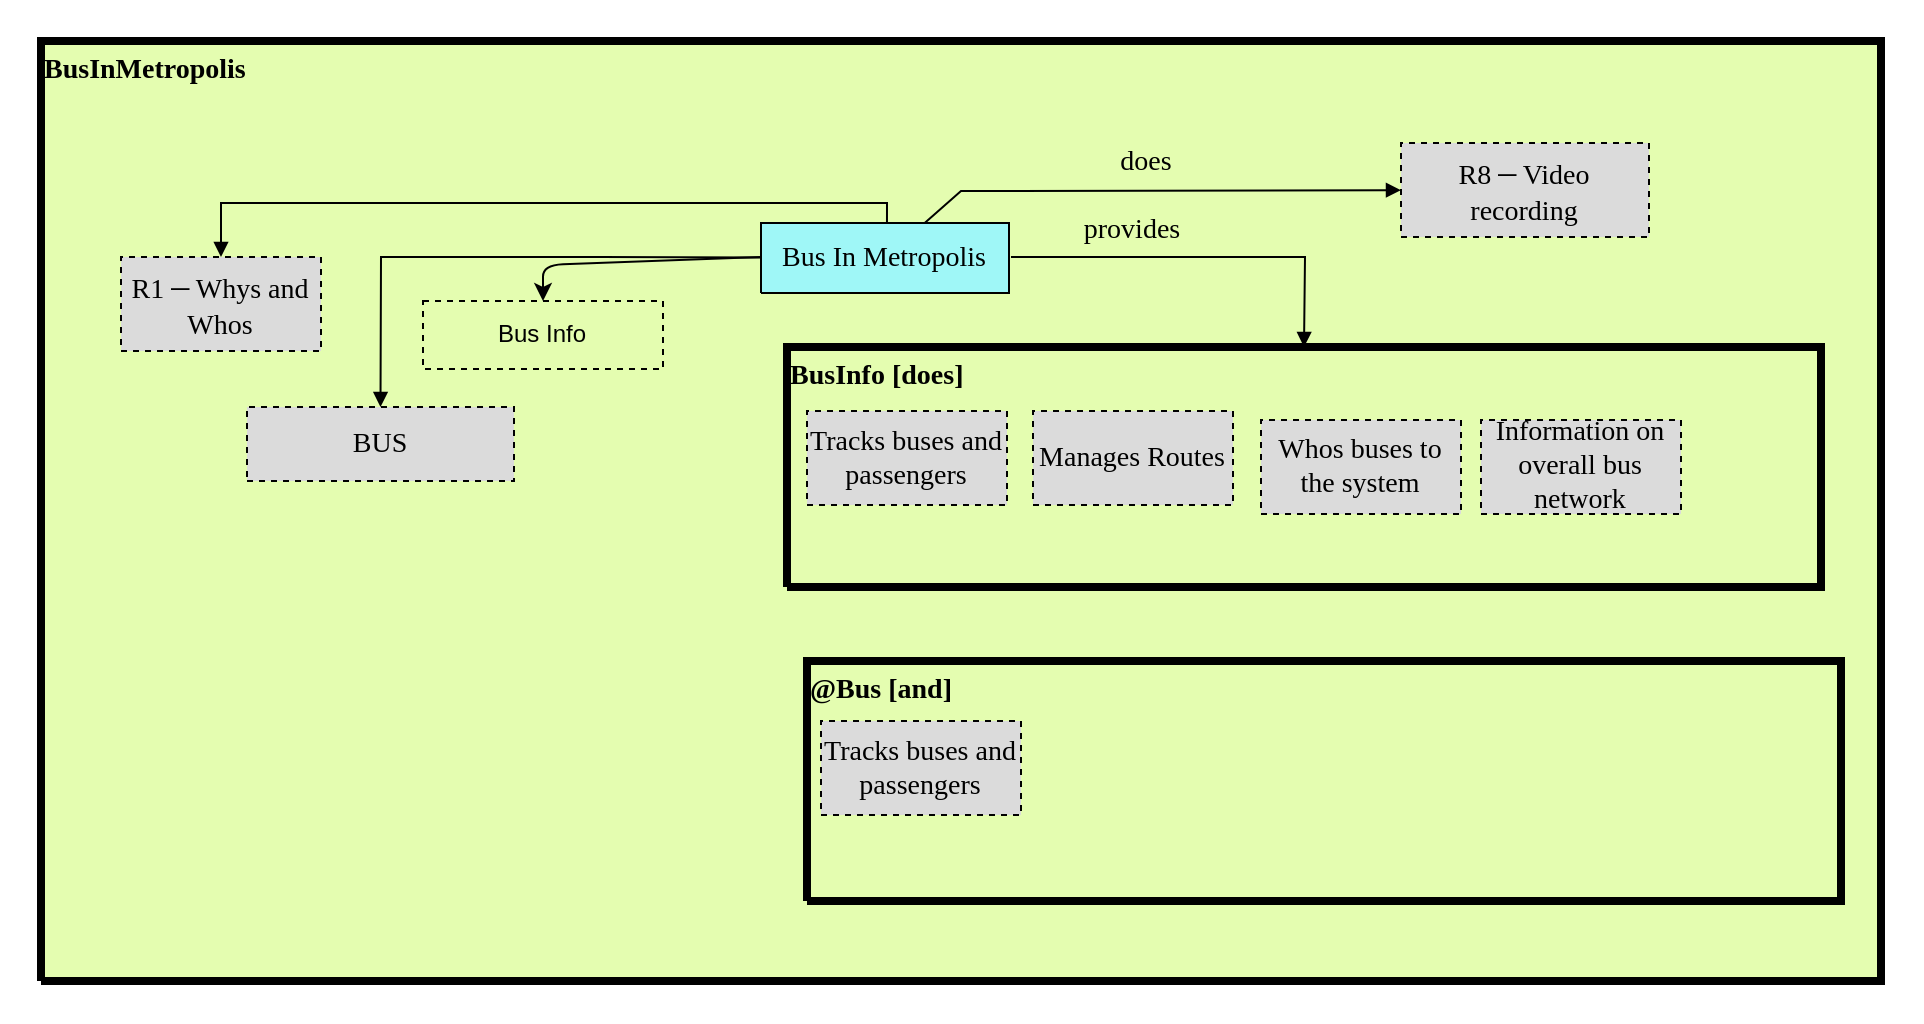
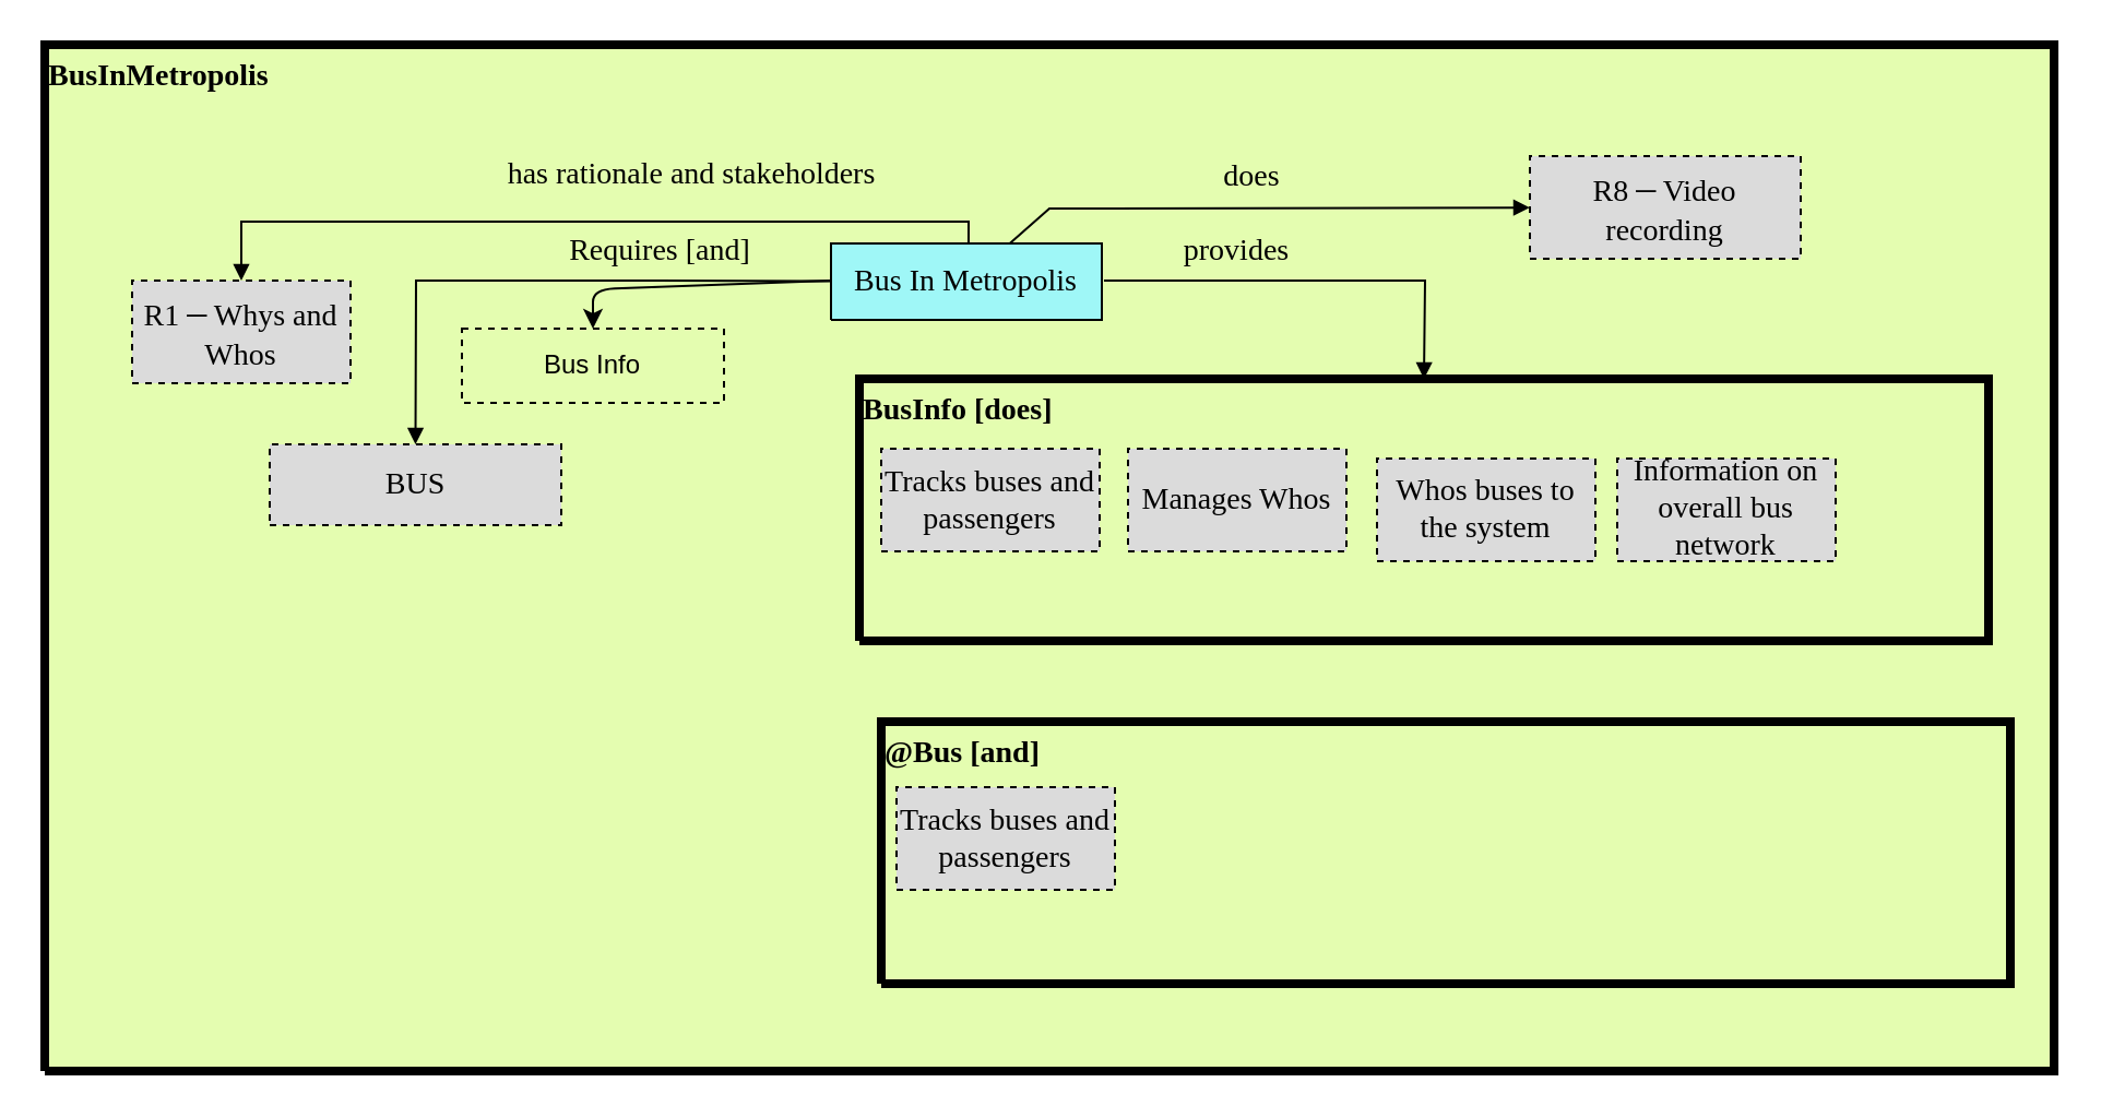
  <mxCell id="0" />
  <mxCell id="1" parent="0" />
  <mxCell id="2" value="&lt;p style=&quot;margin-left: 0 ; margin-right: 0 ; margin-top: 0px ; margin-bottom: 0px ; text-indent: 0 ; direction: ltr&quot;&gt;&lt;font style=&quot;font-size: 14px ; font-family: &amp;#34;lucida sans&amp;#34; ; color: #000000 ; direction: ltr ; letter-spacing: 0px ; line-height: 120% ; opacity: 1&quot;&gt;&lt;b&gt;BusInMetropolis&lt;br&gt;&lt;/b&gt;&lt;/font&gt;&lt;/p&gt;" style="verticalAlign=top;align=left;vsdxID=1;fillColor=#e4fdb0;gradientColor=none;shape=stencil(nZBLDoAgDERP0z3SIyjew0SURgSD+Lu9kMZoXLhwN9O+tukAlrNpJg1SzDH4QW/URgNYgZTkjA4UkwJUgGXng+6DX1zLfmoymdXo17xh5zmRJ6Q42BWCfc2oJfdAr+Yv+AP9Cb7OJ3H/2JG1HNGz/84klThPVCc=);strokeColor=#000000;strokeWidth=4;labelBackgroundColor=none;rounded=0;html=1;whiteSpace=wrap;" vertex="1" parent="1"><mxGeometry y="20" width="920" height="470" as="geometry" x="20" /></mxCell>
  <mxCell id="3" value="&lt;p style=&quot;margin-left: 0 ; margin-right: 0 ; margin-top: 0px ; margin-bottom: 0px ; text-indent: 0 ; direction: ltr&quot;&gt;&lt;font style=&quot;font-size: 14px ; font-family: &amp;#34;lucida sans&amp;#34; ; color: #000000 ; direction: ltr ; letter-spacing: 0px ; line-height: 120% ; opacity: 1&quot;&gt;&lt;b&gt;BusInfo [does]&lt;br&gt;&lt;/b&gt;&lt;/font&gt;&lt;/p&gt;" style="verticalAlign=top;align=left;vsdxID=9;fillColor=#e4fdb0;gradientColor=none;shape=stencil(nZBLDoAgDERP0z3SIyjew0SURgSD+Lu9kMZoXLhwN9O+tukAlrNpJg1SzDH4QW/URgNYgZTkjA4UkwJUgGXng+6DX1zLfmoymdXo17xh5zmRJ6Q42BWCfc2oJfdAr+Yv+AP9Cb7OJ3H/2JG1HNGz/84klThPVCc=);strokeColor=#000000;strokeWidth=4;labelBackgroundColor=none;rounded=0;html=1;whiteSpace=wrap;" vertex="1" parent="1"><mxGeometry x="393" y="173" width="517" height="120" as="geometry" /></mxCell>
  <mxCell id="4" value="&lt;font style=&quot;font-size: 14px ; font-family: &amp;#34;lucida sans&amp;#34; ; color: #000000 ; direction: ltr ; letter-spacing: 0px ; line-height: 120% ; opacity: 1&quot;&gt;Bus In Metropolis&lt;/font&gt;&lt;font style=&quot;font-size: 14px ; font-family: &amp;#34;lucida sans&amp;#34; ; color: #000000 ; direction: ltr ; letter-spacing: 0px ; line-height: 120% ; opacity: 1&quot;&gt;&lt;br&gt;&lt;/font&gt;" style="verticalAlign=middle;align=center;vsdxID=2;fillColor=#9ff7f7;gradientColor=none;shape=stencil(nZBLDoAgDERP0z3SIyjew0SURgSD+Lu9kMZoXLhwN9O+tukAlrNpJg1SzDH4QW/URgNYgZTkjA4UkwJUgGXng+6DX1zLfmoymdXo17xh5zmRJ6Q42BWCfc2oJfdAr+Yv+AP9Cb7OJ3H/2JG1HNGz/84klThPVCc=);strokeColor=#000000;labelBackgroundColor=none;rounded=0;html=1;whiteSpace=wrap;" vertex="1" parent="1"><mxGeometry x="380" y="111" width="124" height="35" as="geometry" /></mxCell>
  <mxCell id="5" value="&lt;font style=&quot;font-size: 14px ; font-family: &amp;#34;lucida sans&amp;#34; ; color: #000000 ; direction: ltr ; letter-spacing: 0px ; line-height: 120% ; opacity: 1&quot;&gt;BUS&lt;br&gt;&lt;/font&gt;" style="verticalAlign=middle;align=center;vsdxID=4;fillColor=#dbdbdb;gradientColor=none;shape=stencil(nZBLDoAgDERP0z3SIyjew0SURgSD+Lu9kMZoXLhwN9O+tukAlrNpJg1SzDH4QW/URgNYgZTkjA4UkwJUgGXng+6DX1zLfmoymdXo17xh5zmRJ6Q42BWCfc2oJfdAr+Yv+AP9Cb7OJ3H/2JG1HNGz/84klThPVCc=);dashed=1;strokeColor=#000000;labelBackgroundColor=none;rounded=0;html=1;whiteSpace=wrap;" vertex="1" parent="1"><mxGeometry x="123" y="203" width="133.5" height="37" as="geometry" /></mxCell>
+ <mxCell id="6" value="&lt;font style=&quot;font-size:14px;font-family:Lucida Sans;color:#000000;direction:ltr;letter-spacing:0px;line-height:120%;opacity:1&quot;&gt;Requires [and]&lt;br/&gt;&lt;/font&gt;" style="verticalAlign=middle;align=center;vsdxID=6;fillColor=none;gradientColor=none;shape=stencil(nZBLDoAgDERP0z3SIyjew0SURgSD+Lu9kMZoXLhwN9O+tukAlrNpJg1SzDH4QW/URgNYgZTkjA4UkwJUgGXng+6DX1zLfmoymdXo17xh5zmRJ6Q42BWCfc2oJfdAr+Yv+AP9Cb7OJ3H/2JG1HNGz/84klThPVCc=);strokeColor=none;labelBackgroundColor=none;rounded=0;html=1;whiteSpace=wrap;" vertex="1" parent="1"><mxGeometry x="246" y="106" width="112" height="17" as="geometry" /></mxCell>
  <mxCell id="7" value="&lt;font style=&quot;font-size: 14px ; font-family: &amp;#34;lucida sans&amp;#34; ; color: #000000 ; direction: ltr ; letter-spacing: 0px ; line-height: 120% ; opacity: 1&quot;&gt;Tracks buses and&lt;br&gt;passengers&lt;br&gt;&lt;/font&gt;" style="verticalAlign=middle;align=center;vsdxID=7;fillColor=#dbdbdb;gradientColor=none;shape=stencil(nZBLDoAgDERP0z3SIyjew0SURgSD+Lu9kMZoXLhwN9O+tukAlrNpJg1SzDH4QW/URgNYgZTkjA4UkwJUgGXng+6DX1zLfmoymdXo17xh5zmRJ6Q42BWCfc2oJfdAr+Yv+AP9Cb7OJ3H/2JG1HNGz/84klThPVCc=);dashed=1;strokeColor=#000000;labelBackgroundColor=none;rounded=0;html=1;whiteSpace=wrap;" vertex="1" parent="1"><mxGeometry x="403" y="205" width="100" height="47" as="geometry" /></mxCell>
  <mxCell id="8" value="&lt;font style=&quot;font-size:14px;font-family:Lucida Sans;color:#000000;direction:ltr;letter-spacing:0px;line-height:120%;opacity:1&quot;&gt;provides&lt;br/&gt;&lt;/font&gt;" style="verticalAlign=middle;align=center;vsdxID=10;fillColor=none;gradientColor=none;shape=stencil(nZBLDoAgDERP0z3SIyjew0SURgSD+Lu9kMZoXLhwN9O+tukAlrNpJg1SzDH4QW/URgNYgZTkjA4UkwJUgGXng+6DX1zLfmoymdXo17xh5zmRJ6Q42BWCfc2oJfdAr+Yv+AP9Cb7OJ3H/2JG1HNGz/84klThPVCc=);strokeColor=none;labelBackgroundColor=none;rounded=0;html=1;whiteSpace=wrap;" vertex="1" parent="1"><mxGeometry x="516" y="106" width="100" height="17" as="geometry" /></mxCell>
  <mxCell id="9" value="&lt;font style=&quot;font-size:14px;font-family:Lucida Sans;color:#000000;direction:ltr;letter-spacing:0px;line-height:120%;opacity:1&quot;&gt;R1 &lt;/font&gt;&lt;font style=&quot;font-size:18px;font-family:Lucida Sans;color:#000000;direction:ltr;letter-spacing:0px;line-height:120%;opacity:1&quot;&gt;–&lt;/font&gt;&lt;font style=&quot;font-size:14px;font-family:Lucida Sans;color:#000000;direction:ltr;letter-spacing:0px;line-height:120%;opacity:1&quot;&gt; Whys and Whos&lt;br/&gt;&lt;/font&gt;" style="verticalAlign=middle;align=center;vsdxID=17;fillColor=#dbdbdb;gradientColor=none;shape=stencil(nZBLDoAgDERP0z3SIyjew0SURgSD+Lu9kMZoXLhwN9O+tukAlrNpJg1SzDH4QW/URgNYgZTkjA4UkwJUgGXng+6DX1zLfmoymdXo17xh5zmRJ6Q42BWCfc2oJfdAr+Yv+AP9Cb7OJ3H/2JG1HNGz/84klThPVCc=);dashed=1;strokeColor=#000000;labelBackgroundColor=none;rounded=0;html=1;whiteSpace=wrap;" vertex="1" parent="1"><mxGeometry x="60" y="128" width="100" height="47" as="geometry" /></mxCell>
+ <mxCell id="10" value="&lt;font style=&quot;font-size:14px;font-family:Lucida Sans;color:#000000;direction:ltr;letter-spacing:0px;line-height:120%;opacity:1&quot;&gt;has rationale and stakeholders&lt;br/&gt;&lt;/font&gt;" style="verticalAlign=middle;align=center;vsdxID=19;fillColor=none;gradientColor=none;shape=stencil(nZBLDoAgDERP0z3SIyjew0SURgSD+Lu9kMZoXLhwN9O+tukAlrNpJg1SzDH4QW/URgNYgZTkjA4UkwJUgGXng+6DX1zLfmoymdXo17xh5zmRJ6Q42BWCfc2oJfdAr+Yv+AP9Cb7OJ3H/2JG1HNGz/84klThPVCc=);strokeColor=none;labelBackgroundColor=none;rounded=0;html=1;whiteSpace=wrap;" vertex="1" parent="1"><mxGeometry x="211" y="71" width="211" height="17" as="geometry" /></mxCell>
  <mxCell id="11" value="" style="vsdxID=8;edgeStyle=none;startArrow=none;endArrow=block;startSize=5;endSize=5;strokeColor=#000000;spacingTop=0;spacingBottom=0;spacingLeft=0;spacingRight=0;verticalAlign=middle;html=1;labelBackgroundColor=#ffffff;rounded=0;align=center;exitX=1.008;exitY=0.486;exitDx=0;exitDy=0;exitPerimeter=0;entryX=0.5;entryY=0;entryDx=0;entryDy=0;entryPerimeter=0;" edge="1" parent="1" source="4" target="3"><mxGeometry relative="1" as="geometry"><mxPoint as="offset" /><Array as="points"><mxPoint x="652" y="128" /></Array></mxGeometry></mxCell>
  <mxCell id="12" vertex="1" parent="1"><mxGeometry x="356" y="128" as="geometry" /></mxCell>
  <mxCell id="13" value="" style="vsdxID=5;edgeStyle=none;startArrow=none;endArrow=block;startSize=5;endSize=5;strokeColor=#000000;spacingTop=0;spacingBottom=0;spacingLeft=0;spacingRight=0;verticalAlign=middle;html=1;labelBackgroundColor=#ffffff;rounded=0;align=center;entryX=0.5;entryY=0;entryDx=0;entryDy=0;entryPerimeter=0;" edge="1" parent="1" source="4" target="5"><mxGeometry relative="1" as="geometry"><mxPoint x="-1" as="offset" /><Array as="points"><mxPoint x="300" y="128" /><mxPoint x="260" y="128" /><mxPoint x="190" y="128" /></Array></mxGeometry></mxCell>
  <mxCell id="14" value="" style="vsdxID=18;edgeStyle=none;startArrow=none;endArrow=block;startSize=5;endSize=5;strokeColor=#000000;spacingTop=0;spacingBottom=0;spacingLeft=0;spacingRight=0;verticalAlign=middle;html=1;labelBackgroundColor=#ffffff;rounded=0;align=center;exitX=0.508;exitY=0;exitDx=0;exitDy=0;exitPerimeter=0;entryX=0.5;entryY=0;entryDx=0;entryDy=0;entryPerimeter=0;" edge="1" parent="1" source="4" target="9"><mxGeometry relative="1" as="geometry"><mxPoint x="-1" as="offset" /><Array as="points"><mxPoint x="443" y="101" /><mxPoint x="110" y="101" /></Array></mxGeometry></mxCell>
  <mxCell id="15" value="&lt;font style=&quot;font-size: 14px ; font-family: &amp;#34;lucida sans&amp;#34; ; color: #000000 ; direction: ltr ; letter-spacing: 0px ; line-height: 120% ; opacity: 1&quot;&gt;R8&amp;nbsp;&lt;/font&gt;&lt;font style=&quot;font-size: 18px ; font-family: &amp;#34;lucida sans&amp;#34; ; color: #000000 ; direction: ltr ; letter-spacing: 0px ; line-height: 120% ; opacity: 1&quot;&gt;–&lt;/font&gt;&lt;font style=&quot;font-size: 14px ; font-family: &amp;#34;lucida sans&amp;#34; ; color: #000000 ; direction: ltr ; letter-spacing: 0px ; line-height: 120% ; opacity: 1&quot;&gt; Video recording&lt;br&gt;&lt;/font&gt;" style="verticalAlign=middle;align=center;vsdxID=13;fillColor=#dbdbdb;gradientColor=none;shape=stencil(nZBLDoAgDERP0z3SIyjew0SURgSD+Lu9kMZoXLhwN9O+tukAlrNpJg1SzDH4QW/URgNYgZTkjA4UkwJUgGXng+6DX1zLfmoymdXo17xh5zmRJ6Q42BWCfc2oJfdAr+Yv+AP9Cb7OJ3H/2JG1HNGz/84klThPVCc=);dashed=1;strokeColor=#000000;labelBackgroundColor=none;rounded=0;html=1;whiteSpace=wrap;" vertex="1" parent="1"><mxGeometry x="700" y="71" width="124" height="47" as="geometry" /></mxCell>
  <mxCell id="16" value="" style="vsdxID=8;edgeStyle=none;startArrow=none;endArrow=block;startSize=5;endSize=5;strokeColor=#000000;spacingTop=0;spacingBottom=0;spacingLeft=0;spacingRight=0;verticalAlign=middle;html=1;labelBackgroundColor=#ffffff;rounded=0;align=center;" edge="1" parent="1" source="4" target="15"><mxGeometry relative="1" as="geometry"><mxPoint as="offset" /><Array as="points"><mxPoint x="480" y="95" /></Array><mxPoint x="515" y="138" as="sourcePoint" /><mxPoint x="666.5" y="183" as="targetPoint" /></mxGeometry></mxCell>
  <mxCell id="17" value="&lt;font style=&quot;font-size: 14px ; font-family: &amp;#34;lucida sans&amp;#34; ; color: #000000 ; direction: ltr ; letter-spacing: 0px ; line-height: 120% ; opacity: 1&quot;&gt;does&lt;br&gt;&lt;/font&gt;" style="verticalAlign=middle;align=center;vsdxID=10;fillColor=none;gradientColor=none;shape=stencil(nZBLDoAgDERP0z3SIyjew0SURgSD+Lu9kMZoXLhwN9O+tukAlrNpJg1SzDH4QW/URgNYgZTkjA4UkwJUgGXng+6DX1zLfmoymdXo17xh5zmRJ6Q42BWCfc2oJfdAr+Yv+AP9Cb7OJ3H/2JG1HNGz/84klThPVCc=);strokeColor=none;labelBackgroundColor=none;rounded=0;html=1;whiteSpace=wrap;" vertex="1" parent="1"><mxGeometry x="523" y="72" width="100" height="17" as="geometry" /></mxCell>
  <mxCell id="18" value="Bus Info" style="rounded=0;whiteSpace=wrap;html=1;fillColor=#e4fdb0;dashed=1;" vertex="1" parent="1"><mxGeometry x="211" y="150" width="120" height="34" as="geometry" /></mxCell>
  <mxCell id="19" value="" style="endArrow=classic;html=1;exitX=0.001;exitY=0.485;exitDx=0;exitDy=0;exitPerimeter=0;" edge="1" parent="1" source="4" target="18"><mxGeometry width="50" height="50" relative="1" as="geometry"><mxPoint x="377" y="132" as="sourcePoint" /><mxPoint x="350" y="170" as="targetPoint" /><Array as="points"><mxPoint x="271" y="132" /></Array></mxGeometry></mxCell>
  <mxCell id="20" value="&lt;p style=&quot;margin-left: 0 ; margin-right: 0 ; margin-top: 0px ; margin-bottom: 0px ; text-indent: 0 ; direction: ltr&quot;&gt;&lt;font style=&quot;font-size: 14px ; font-family: &amp;#34;lucida sans&amp;#34; ; color: #000000 ; direction: ltr ; letter-spacing: 0px ; line-height: 120% ; opacity: 1&quot;&gt;&lt;b&gt;@Bus [and]&lt;br&gt;&lt;/b&gt;&lt;/font&gt;&lt;/p&gt;" style="verticalAlign=top;align=left;vsdxID=9;fillColor=#e4fdb0;gradientColor=none;shape=stencil(nZBLDoAgDERP0z3SIyjew0SURgSD+Lu9kMZoXLhwN9O+tukAlrNpJg1SzDH4QW/URgNYgZTkjA4UkwJUgGXng+6DX1zLfmoymdXo17xh5zmRJ6Q42BWCfc2oJfdAr+Yv+AP9Cb7OJ3H/2JG1HNGz/84klThPVCc=);strokeColor=#000000;strokeWidth=4;labelBackgroundColor=none;rounded=0;html=1;whiteSpace=wrap;" vertex="1" parent="1"><mxGeometry x="403" y="330" width="517" height="120" as="geometry" /></mxCell>
- <mxCell id="21" value="&lt;font style=&quot;font-size: 14px ; font-family: &amp;#34;lucida sans&amp;#34; ; color: #000000 ; direction: ltr ; letter-spacing: 0px ; line-height: 120% ; opacity: 1&quot;&gt;Manages Routes&lt;br&gt;&lt;/font&gt;" style="verticalAlign=middle;align=center;vsdxID=7;fillColor=#dbdbdb;gradientColor=none;shape=stencil(nZBLDoAgDERP0z3SIyjew0SURgSD+Lu9kMZoXLhwN9O+tukAlrNpJg1SzDH4QW/URgNYgZTkjA4UkwJUgGXng+6DX1zLfmoymdXo17xh5zmRJ6Q42BWCfc2oJfdAr+Yv+AP9Cb7OJ3H/2JG1HNGz/84klThPVCc=);dashed=1;strokeColor=#000000;labelBackgroundColor=none;rounded=0;html=1;whiteSpace=wrap;" vertex="1" parent="1"><mxGeometry x="516" y="205" width="100" height="47" as="geometry" /></mxCell>
+ <mxCell id="21" value="&lt;font style=&quot;font-size: 14px ; font-family: &amp;#34;lucida sans&amp;#34; ; color: #000000 ; direction: ltr ; letter-spacing: 0px ; line-height: 120% ; opacity: 1&quot;&gt;Manages Whos&lt;br&gt;&lt;/font&gt;" style="verticalAlign=middle;align=center;vsdxID=7;fillColor=#dbdbdb;gradientColor=none;shape=stencil(nZBLDoAgDERP0z3SIyjew0SURgSD+Lu9kMZoXLhwN9O+tukAlrNpJg1SzDH4QW/URgNYgZTkjA4UkwJUgGXng+6DX1zLfmoymdXo17xh5zmRJ6Q42BWCfc2oJfdAr+Yv+AP9Cb7OJ3H/2JG1HNGz/84klThPVCc=);dashed=1;strokeColor=#000000;labelBackgroundColor=none;rounded=0;html=1;whiteSpace=wrap;" vertex="1" parent="1"><mxGeometry x="516" y="205" width="100" height="47" as="geometry" /></mxCell>
  <mxCell id="22" value="&lt;font style=&quot;font-size: 14px ; font-family: &amp;#34;lucida sans&amp;#34; ; color: #000000 ; direction: ltr ; letter-spacing: 0px ; line-height: 120% ; opacity: 1&quot;&gt;Whos buses to the system&lt;br&gt;&lt;/font&gt;" style="verticalAlign=middle;align=center;vsdxID=7;fillColor=#dbdbdb;gradientColor=none;shape=stencil(nZBLDoAgDERP0z3SIyjew0SURgSD+Lu9kMZoXLhwN9O+tukAlrNpJg1SzDH4QW/URgNYgZTkjA4UkwJUgGXng+6DX1zLfmoymdXo17xh5zmRJ6Q42BWCfc2oJfdAr+Yv+AP9Cb7OJ3H/2JG1HNGz/84klThPVCc=);dashed=1;strokeColor=#000000;labelBackgroundColor=none;rounded=0;html=1;whiteSpace=wrap;" vertex="1" parent="1"><mxGeometry x="630" y="209.5" width="100" height="47" as="geometry" /></mxCell>
  <mxCell id="23" value="&lt;font style=&quot;font-size: 14px ; font-family: &amp;#34;lucida sans&amp;#34; ; color: #000000 ; direction: ltr ; letter-spacing: 0px ; line-height: 120% ; opacity: 1&quot;&gt;Information on overall bus network&lt;br&gt;&lt;/font&gt;" style="verticalAlign=middle;align=center;vsdxID=7;fillColor=#dbdbdb;gradientColor=none;shape=stencil(nZBLDoAgDERP0z3SIyjew0SURgSD+Lu9kMZoXLhwN9O+tukAlrNpJg1SzDH4QW/URgNYgZTkjA4UkwJUgGXng+6DX1zLfmoymdXo17xh5zmRJ6Q42BWCfc2oJfdAr+Yv+AP9Cb7OJ3H/2JG1HNGz/84klThPVCc=);dashed=1;strokeColor=#000000;labelBackgroundColor=none;rounded=0;html=1;whiteSpace=wrap;" vertex="1" parent="1"><mxGeometry x="740" y="209.5" width="100" height="47" as="geometry" /></mxCell>
  <mxCell id="24" value="&lt;font style=&quot;font-size: 14px ; font-family: &amp;#34;lucida sans&amp;#34; ; color: #000000 ; direction: ltr ; letter-spacing: 0px ; line-height: 120% ; opacity: 1&quot;&gt;Tracks buses and&lt;br&gt;passengers&lt;br&gt;&lt;/font&gt;" style="verticalAlign=middle;align=center;vsdxID=7;fillColor=#dbdbdb;gradientColor=none;shape=stencil(nZBLDoAgDERP0z3SIyjew0SURgSD+Lu9kMZoXLhwN9O+tukAlrNpJg1SzDH4QW/URgNYgZTkjA4UkwJUgGXng+6DX1zLfmoymdXo17xh5zmRJ6Q42BWCfc2oJfdAr+Yv+AP9Cb7OJ3H/2JG1HNGz/84klThPVCc=);dashed=1;strokeColor=#000000;labelBackgroundColor=none;rounded=0;html=1;whiteSpace=wrap;" vertex="1" parent="1"><mxGeometry x="410" y="360" width="100" height="47" as="geometry" /></mxCell>
